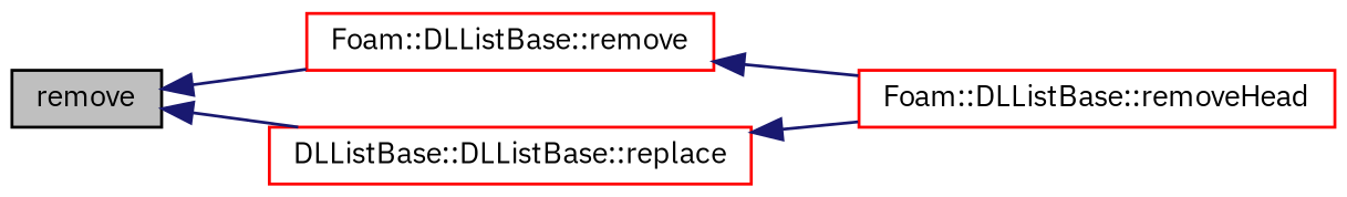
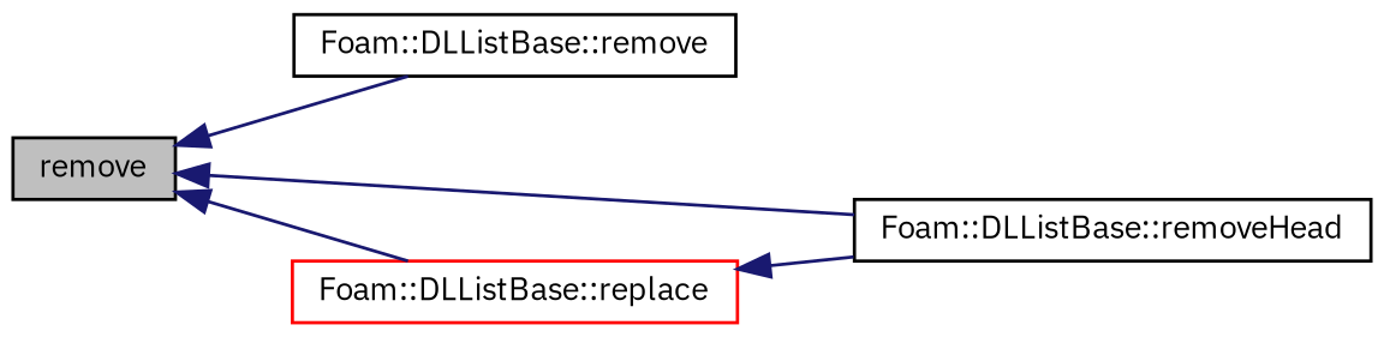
  digraph {
    fontname="IBM Plex Sans"
    rankdir=LR
    node [color=black fontname="IBM Plex Sans" fontsize=10 shape=record]
    edge [color=midnightblue dir=back fontname="IBM Plex Sans" fontsize=10 labelfontname=Helvetica labelfontsize=10 style=solid]
    n1 [fillcolor=grey75 fontcolor=black height=0.2 label=remove style=filled width=0.4]
-   n2 [color=red height=0.2 label="Foam::DLListBase::remove" width=0.4]
-   n3 [color=red height=0.2 label="Foam::DLListBase::removeHead" width=0.4]
-   n4 [color=red height=0.2 label="DLListBase::DLListBase::replace" width=0.4]
+   n2 [height=0.2 label="Foam::DLListBase::remove" width=0.4]
+   n3 [height=0.2 label="Foam::DLListBase::removeHead" width=0.4]
+   n4 [color=red height=0.2 label="Foam::DLListBase::replace" width=0.4]
    n1 -> n2
-   n2 -> n3
+   n1 -> n3
    n1 -> n4
    n4 -> n3
  }
